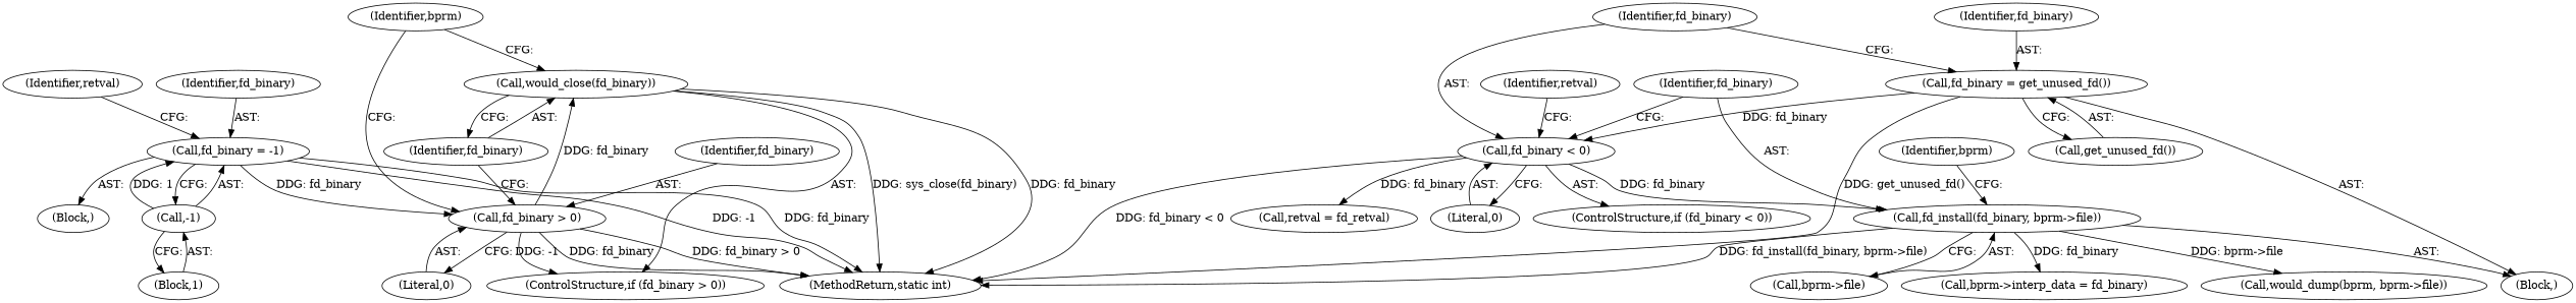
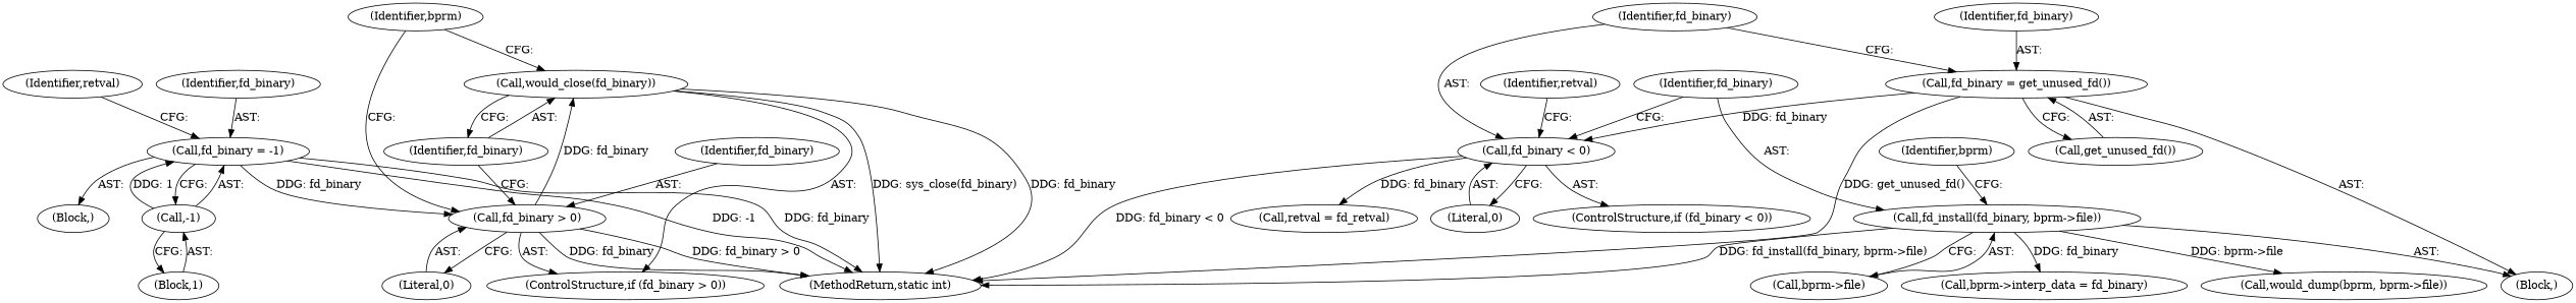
  digraph {
    n1 [label="(Call,would_close(fd_binary))"]
    n2 [label="(ControlStructure,if (fd_binary > 0))"]
    n3 [label="(Identifier,fd_binary)"]
    n4 [label="(MethodReturn,static int)"]
    n5 [label="(Call,fd_binary > 0)"]
    n6 [label="(Literal,0)"]
    n7 [label="(Call,fd_binary = -1)"]
    n8 [label="(Call,-1)"]
    n9 [label="(Block,)"]
    n10 [label="(Block,1)"]
    n11 [label="(Call,fd_install(fd_binary, bprm->file))"]
    n12 [label="(Block,)"]
    n13 [label="(Call,bprm->interp_data = fd_binary)"]
    n14 [label="(Call,would_dump(bprm, bprm->file))"]
    n15 [label="(Call,bprm->file)"]
    n16 [label="(Call,fd_binary < 0)"]
    n17 [label="(ControlStructure,if (fd_binary < 0))"]
    n18 [label="(Call,retval = fd_retval)"]
    n19 [label="(Literal,0)"]
    n20 [label="(Call,fd_binary = get_unused_fd())"]
    n21 [label="(Call,get_unused_fd())"]
    n22 [label="(Identifier,fd_binary)"]
    n23 [label="(Identifier,fd_binary)"]
    n24 [label="(Identifier,retval)"]
    n25 [label="(Identifier,fd_binary)"]
    n26 [label="(Identifier,bprm)"]
    n27 [label="(Identifier,bprm)"]
    n28 [label="(Identifier,fd_binary)"]
    n29 [label="(Identifier,fd_binary)"]
    n30 [label="(Identifier,retval)"]
    n1 -> n2 [label="AST: "]
    n1 -> n3 [label="CFG: "]
    n1 -> n4 [label="DDG: fd_binary"]
    n1 -> n4 [label="DDG: sys_close(fd_binary)"]
    n3 -> n1 [label="AST: "]
    n3 -> n5 [label="CFG: "]
    n5 -> n1 [label="DDG: fd_binary"]
-   n5 -> n2 [label="DDG: -1"]
+   n5 -> n2 [label="AST: "]
    n5 -> n4 [label="DDG: fd_binary > 0"]
    n5 -> n4 [label="DDG: fd_binary"]
    n5 -> n6 [label="CFG: "]
    n6 -> n5 [label="AST: "]
    n7 -> n4 [label="DDG: -1"]
    n7 -> n4 [label="DDG: fd_binary"]
    n7 -> n5 [label="DDG: fd_binary"]
    n7 -> n8 [label="CFG: "]
    n7 -> n9 [label="AST: "]
    n8 -> n7 [label="AST: "]
    n8 -> n7 [label="DDG: 1"]
    n8 -> n10 [label="CFG: "]
    n10 -> n8 [label="AST: "]
    n11 -> n4 [label="DDG: fd_install(fd_binary, bprm->file)"]
    n11 -> n12 [label="AST: "]
    n11 -> n13 [label="DDG: fd_binary"]
    n11 -> n14 [label="DDG: bprm->file"]
    n11 -> n15 [label="CFG: "]
    n15 -> n11 [label="AST: "]
    n16 -> n4 [label="DDG: fd_binary < 0"]
-   n16 -> n11 [label="DDG: fd_binary"]
    n16 -> n17 [label="AST: "]
    n16 -> n18 [label="DDG: fd_binary"]
    n16 -> n19 [label="CFG: "]
    n19 -> n16 [label="AST: "]
    n20 -> n4 [label="DDG: get_unused_fd()"]
    n20 -> n12 [label="AST: "]
    n20 -> n16 [label="DDG: fd_binary"]
    n20 -> n21 [label="CFG: "]
    n21 -> n20 [label="AST: "]
    n22 -> n7 [label="AST: "]
    n23 -> n11 [label="AST: "]
    n23 -> n16 [label="CFG: "]
    n24 -> n7 [label="CFG: "]
    n25 -> n16 [label="AST: "]
    n25 -> n20 [label="CFG: "]
    n26 -> n11 [label="CFG: "]
    n27 -> n1 [label="CFG: "]
    n27 -> n5 [label="CFG: "]
    n28 -> n20 [label="AST: "]
    n29 -> n5 [label="AST: "]
    n30 -> n16 [label="CFG: "]
  }
